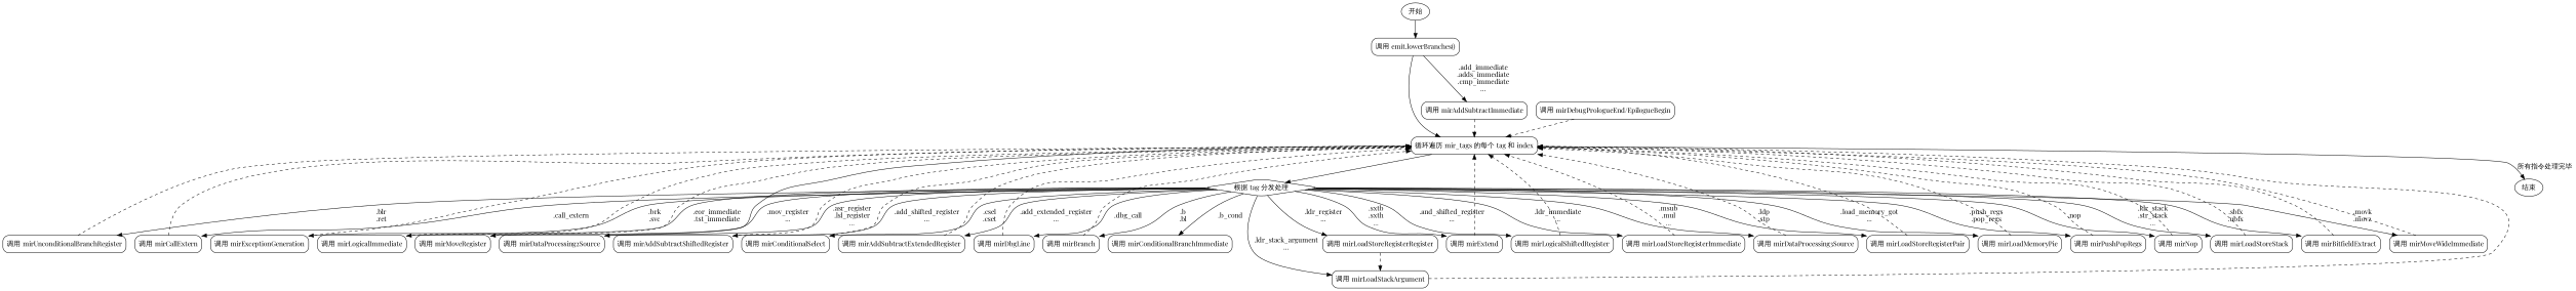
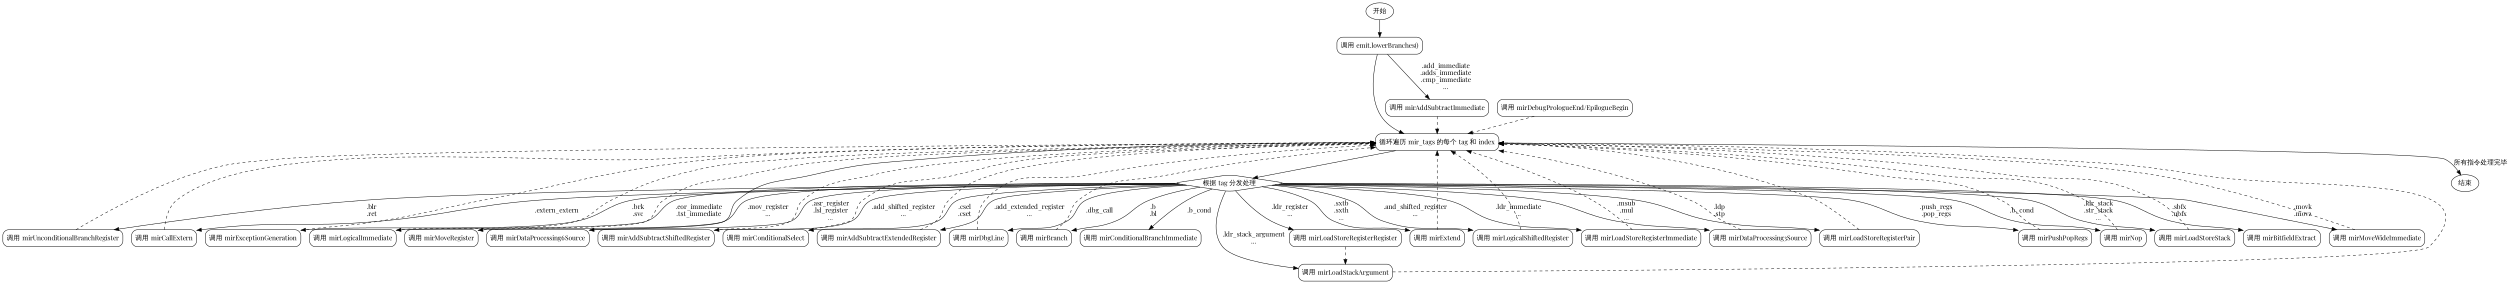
  digraph {
    fontname="Playfair Display"
    node [fontname="Playfair Display" shape=box style=rounded]
    edge [fontname="Playfair Display"]
    n1 [label="开始" shape=ellipse]
    n2 [label="调用 emit.lowerBranches()"]
    n3 [label="循环遍历 mir_tags 的每个 tag 和 index"]
    n4 [label="调用 mirAddSubtractImmediate"]
    n5 [label="根据 tag 分发处理" shape=diamond]
    n6 [label="结束" shape=ellipse]
-   n7 [label="调用 mirDataProcessing2Source"]
+   n7 [label="调用 mirDataProcessing6Source"]
    n8 [label="调用 mirConditionalBranchImmediate"]
    n9 [label="调用 mirBranch"]
    n10 [label="调用 mirUnconditionalBranchRegister"]
    n11 [label="调用 mirExceptionGeneration"]
    n12 [label="调用 mirCallExtern"]
    n13 [label="调用 mirLogicalImmediate"]
    n14 [label="调用 mirAddSubtractShiftedRegister"]
    n15 [label="调用 mirAddSubtractExtendedRegister"]
    n16 [label="调用 mirConditionalSelect"]
    n17 [label="调用 mirDbgLine"]
    n18 [label="调用 mirLogicalShiftedRegister"]
-   n19 [label="调用 mirLoadMemoryPie"]
    n20 [label="调用 mirLoadStoreRegisterPair"]
    n21 [label="调用 mirLoadStoreStack"]
    n22 [label="调用 mirLoadStackArgument"]
    n23 [label="调用 mirLoadStoreRegisterRegister"]
    n24 [label="调用 mirLoadStoreRegisterImmediate"]
    n25 [label="调用 mirMoveRegister"]
    n26 [label="调用 mirMoveWideImmediate"]
    n27 [label="调用 mirDataProcessing3Source"]
    n28 [label="调用 mirNop"]
    n29 [label="调用 mirPushPopRegs"]
    n30 [label="调用 mirBitfieldExtract"]
    n31 [label="调用 mirExtend"]
    n32 [label="调用 mirDebugPrologueEnd/EpilogueBegin"]
    n1 -> n2
    n2 -> n3
    n2 -> n4 [label=".add_immediate\n.adds_immediate\n.cmp_immediate\n..."]
    n3 -> n5
    n3 -> n6 [label="所有指令处理完毕"]
    n4 -> n3 [style=dashed]
    n5 -> n7 [label=".asr_register\n.lsl_register\n..."]
    n5 -> n8 [label=".b_cond"]
    n5 -> n9 [label=".b\n.bl"]
    n5 -> n10 [label=".blr\n.ret"]
    n5 -> n11 [label=".brk\n.svc"]
-   n5 -> n12 [label=".call_extern"]
+   n5 -> n12 [label=".extern_extern"]
    n5 -> n13 [label=".eor_immediate\n.tst_immediate"]
    n5 -> n14 [label=".add_shifted_register\n..."]
    n5 -> n15 [label=".add_extended_register\n..."]
    n5 -> n16 [label=".csel\n.cset"]
    n5 -> n17 [label=".dbg_call"]
    n5 -> n18 [label=".and_shifted_register\n..."]
-   n5 -> n19 [label=".load_memory_got\n..."]
    n5 -> n20 [label=".ldp\n.stp"]
    n5 -> n21 [label=".ldr_stack\n.str_stack\n..."]
    n5 -> n22 [label=".ldr_stack_argument\n..."]
    n5 -> n23 [label=".ldr_register\n..."]
    n5 -> n24 [label=".ldr_immediate\n..."]
    n5 -> n25 [label=".mov_register\n..."]
    n5 -> n26 [label=".movk\n.movz"]
    n5 -> n27 [label=".msub\n.mul\n..."]
-   n5 -> n28 [label=".nop"]
+   n5 -> n28 [label=".b_cond"]
    n5 -> n29 [label=".push_regs\n.pop_regs"]
    n5 -> n30 [label=".sbfx\n.ubfx"]
    n5 -> n31 [label=".sxtb\n.sxth\n..."]
    n7 -> n3 [style=solid]
    n9 -> n3 [style=dashed]
    n10 -> n3 [style=dashed]
    n11 -> n3 [style=dashed]
    n12 -> n3 [style=dashed]
    n13 -> n3 [style=dashed]
    n14 -> n3 [style=dashed]
    n15 -> n3 [style=dashed]
    n16 -> n3 [style=dashed]
    n17 -> n3 [style=dashed]
    n18 -> n3 [style=dashed]
-   n19 -> n3 [style=dashed]
    n20 -> n3 [style=dashed]
    n21 -> n3 [style=dashed]
    n22 -> n3 [style=dashed]
    n23 -> n22 [style=dashed]
    n24 -> n3 [style=dashed]
    n25 -> n3 [style=dashed]
    n26 -> n3 [style=dashed]
    n27 -> n3 [style=dashed]
    n28 -> n3 [style=dashed]
    n29 -> n3 [style=dashed]
-   n30 -> n3 [style=dashed]
    n31 -> n3 [style=dashed]
    n32 -> n3 [style=dashed]
  }
